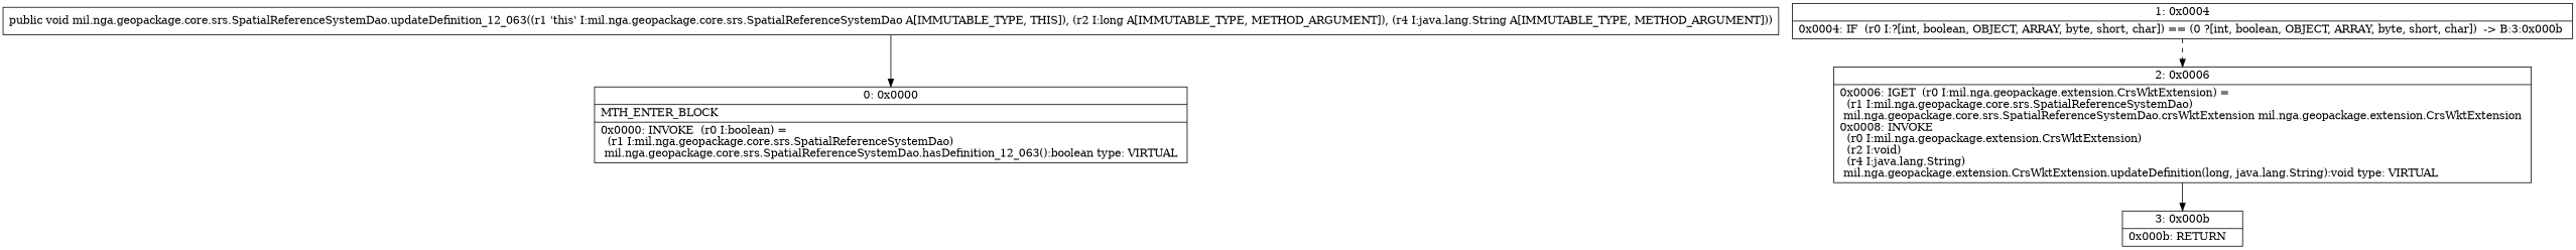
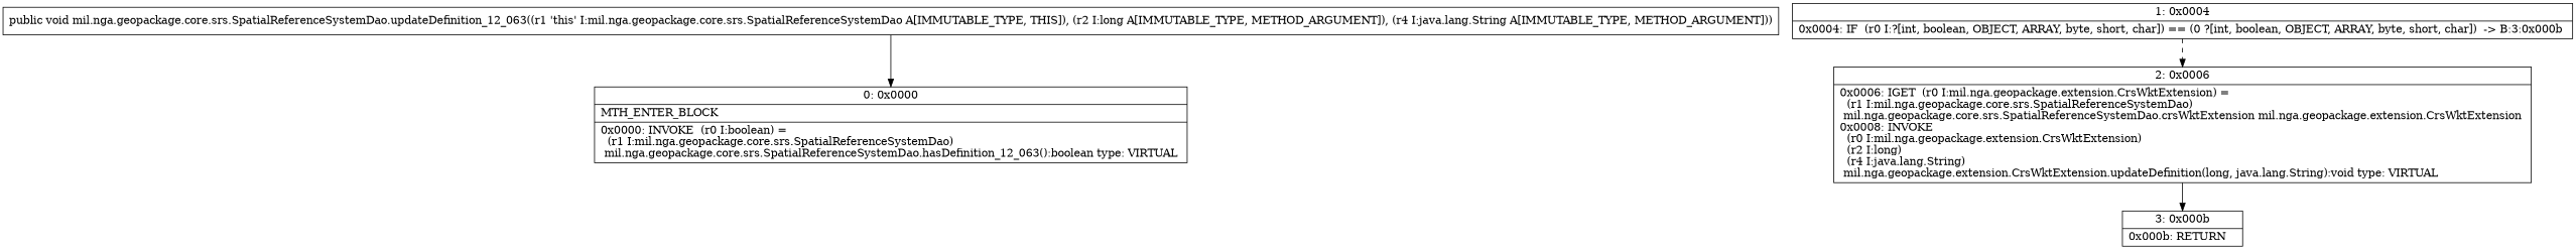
  digraph {
    node [shape=record]
    n1 [label="{0\:\ 0x0000|MTH_ENTER_BLOCK\l|0x0000: INVOKE  (r0 I:boolean) = \l  (r1 I:mil.nga.geopackage.core.srs.SpatialReferenceSystemDao)\l mil.nga.geopackage.core.srs.SpatialReferenceSystemDao.hasDefinition_12_063():boolean type: VIRTUAL \l}"]
    n2 [label="{1\:\ 0x0004|0x0004: IF  (r0 I:?[int, boolean, OBJECT, ARRAY, byte, short, char]) == (0 ?[int, boolean, OBJECT, ARRAY, byte, short, char])  \-\> B:3:0x000b \l}"]
-   n3 [label="{2\:\ 0x0006|0x0006: IGET  (r0 I:mil.nga.geopackage.extension.CrsWktExtension) = \l  (r1 I:mil.nga.geopackage.core.srs.SpatialReferenceSystemDao)\l mil.nga.geopackage.core.srs.SpatialReferenceSystemDao.crsWktExtension mil.nga.geopackage.extension.CrsWktExtension \l0x0008: INVOKE  \l  (r0 I:mil.nga.geopackage.extension.CrsWktExtension)\l  (r2 I:void)\l  (r4 I:java.lang.String)\l mil.nga.geopackage.extension.CrsWktExtension.updateDefinition(long, java.lang.String):void type: VIRTUAL \l}"]
+   n3 [label="{2\:\ 0x0006|0x0006: IGET  (r0 I:mil.nga.geopackage.extension.CrsWktExtension) = \l  (r1 I:mil.nga.geopackage.core.srs.SpatialReferenceSystemDao)\l mil.nga.geopackage.core.srs.SpatialReferenceSystemDao.crsWktExtension mil.nga.geopackage.extension.CrsWktExtension \l0x0008: INVOKE  \l  (r0 I:mil.nga.geopackage.extension.CrsWktExtension)\l  (r2 I:long)\l  (r4 I:java.lang.String)\l mil.nga.geopackage.extension.CrsWktExtension.updateDefinition(long, java.lang.String):void type: VIRTUAL \l}"]
    n4 [label="{3\:\ 0x000b|0x000b: RETURN   \l}"]
    n5 [label="{public void mil.nga.geopackage.core.srs.SpatialReferenceSystemDao.updateDefinition_12_063((r1 'this' I:mil.nga.geopackage.core.srs.SpatialReferenceSystemDao A[IMMUTABLE_TYPE, THIS]), (r2 I:long A[IMMUTABLE_TYPE, METHOD_ARGUMENT]), (r4 I:java.lang.String A[IMMUTABLE_TYPE, METHOD_ARGUMENT])) }"]
    n2 -> n3 [style=dashed]
    n3 -> n4
    n5 -> n1
  }
